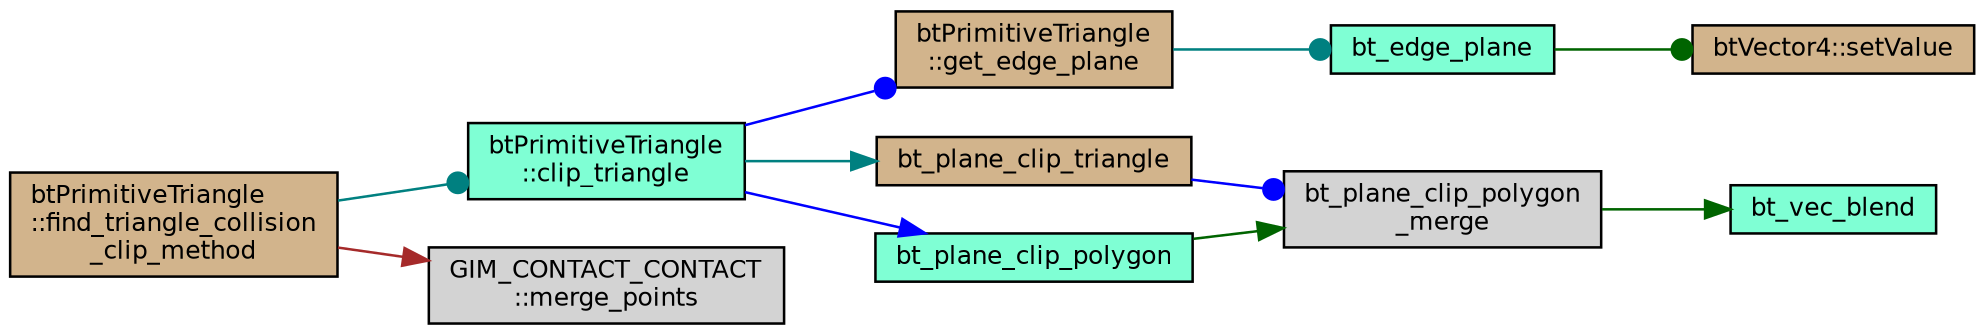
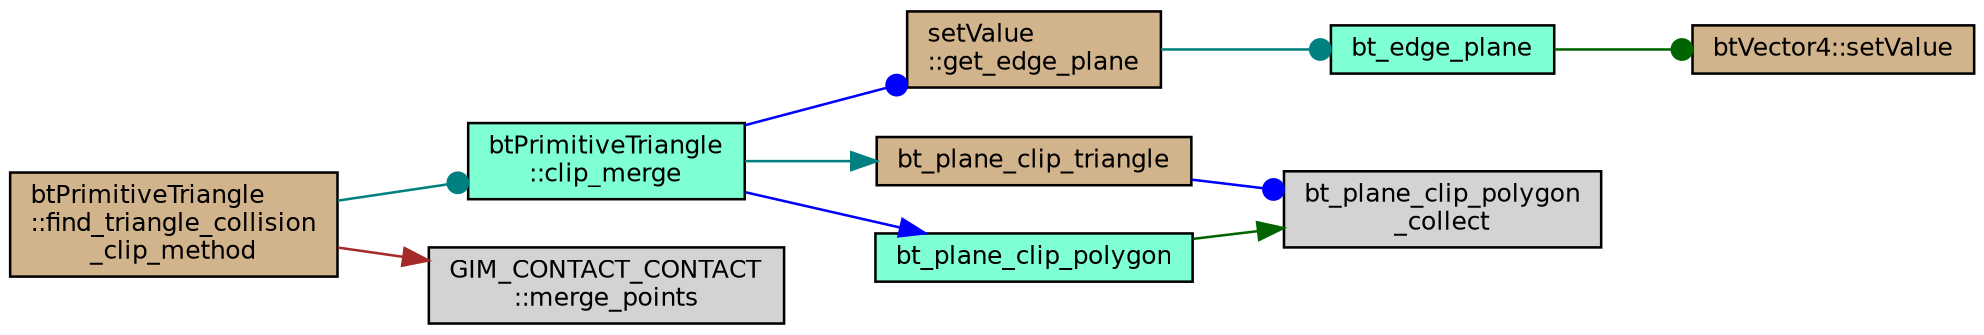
  digraph {
    rankdir=LR
    node [color=black fillcolor=tan fontname=Helvetica fontsize=10 shape=record style=filled]
    edge [arrowhead=dot color=teal fontname=Helvetica fontsize=10 labelfontname=Helvetica labelfontsize=10 style=solid]
    n1 [fontcolor=black height=0.2 label="btPrimitiveTriangle\l::find_triangle_collision\l_clip_method" width=0.4]
-   n2 [fillcolor=aquamarine height=0.2 label="btPrimitiveTriangle\l::clip_triangle" width=0.4]
+   n2 [fillcolor=aquamarine height=0.2 label="btPrimitiveTriangle\l::clip_merge" width=0.4]
    n3 [fillcolor=lightgrey height=0.2 label="GIM_CONTACT_CONTACT\l::merge_points" width=0.4]
-   n4 [height=0.2 label="btPrimitiveTriangle\l::get_edge_plane" width=0.4]
+   n4 [height=0.2 label="setValue\l::get_edge_plane" width=0.4]
    n5 [height=0.2 label=bt_plane_clip_triangle width=0.4]
    n6 [fillcolor=aquamarine height=0.2 label=bt_plane_clip_polygon width=0.4]
    n7 [fillcolor=aquamarine height=0.2 label=bt_edge_plane width=0.4]
-   n8 [fillcolor=lightgrey height=0.2 label="bt_plane_clip_polygon\l_merge" width=0.4]
+   n8 [fillcolor=lightgrey height=0.2 label="bt_plane_clip_polygon\l_collect" width=0.4]
    n9 [height=0.2 label="btVector4::setValue" width=0.4]
-   n10 [fillcolor=aquamarine height=0.2 label=bt_vec_blend width=0.4]
    n1 -> n2
    n1 -> n3 [arrowhead=normal color=brown]
    n2 -> n4 [color=blue]
    n2 -> n5 [arrowhead=normal]
    n2 -> n6 [arrowhead=normal color=blue]
    n4 -> n7
    n5 -> n8 [color=blue]
    n6 -> n8 [arrowhead=normal color=darkgreen]
    n7 -> n9 [color=darkgreen]
-   n8 -> n10 [arrowhead=normal color=darkgreen]
  }
